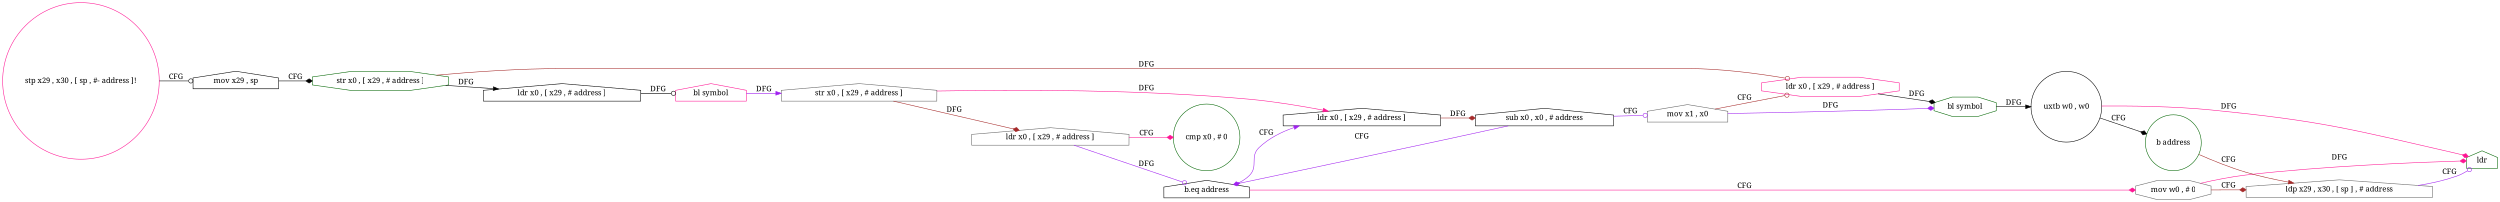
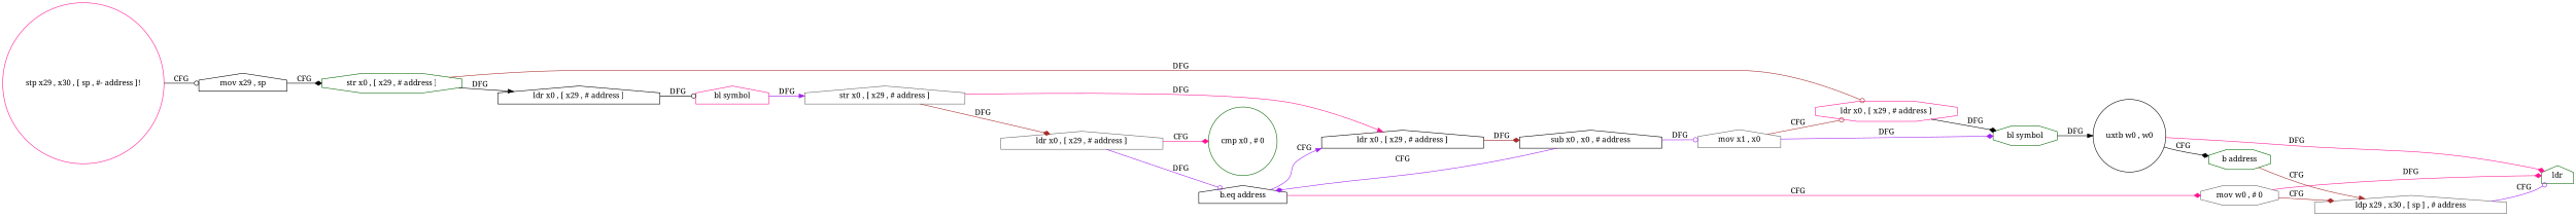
  digraph {
    fontname="Noto Serif"
    rankdir=LR
    node [color=black fontname="Noto Serif" shape=house]
    edge [arrowhead=diamond color=black fontname="Noto Serif"]
    n1 [color=deeppink label="stp x29 , x30 , [ sp , #- address ]!" shape=circle]
    n2 [label="mov x29 , sp"]
    n3 [color=darkgreen label="str x0 , [ x29 , # address ]" shape=octagon]
    n4 [label="ldr x0 , [ x29 , # address ]"]
    n5 [color=deeppink label="ldr x0 , [ x29 , # address ]" shape=octagon]
    n6 [color=deeppink label="bl symbol"]
    n7 [color=darkgreen label="bl symbol" shape=octagon]
    n8 [color=gray40 label="str x0 , [ x29 , # address ]"]
    n9 [color=gray40 label="ldr x0 , [ x29 , # address ]"]
    n10 [label="ldr x0 , [ x29 , # address ]"]
    n11 [color=darkgreen label="cmp x0 , # 0" shape=circle]
    n12 [label="b.eq address"]
    n13 [label="sub x0 , x0 , # address"]
    n14 [color=gray40 label="mov w0 , # 0" shape=octagon]
    n15 [color=gray40 label="ldp x29 , x30 , [ sp ] , # address"]
    n16 [color=darkgreen label=ldr]
    n17 [color=gray40 label="mov x1 , x0"]
    n18 [label="uxtb w0 , w0" shape=circle]
-   n19 [color=darkgreen label="b address" shape=circle]
+   n19 [color=darkgreen label="b address" shape=octagon]
    n1 -> n2 [arrowhead=odot label=CFG]
    n2 -> n3 [label=CFG]
    n3 -> n4 [arrowhead=normal label=DFG]
    n3 -> n5 [arrowhead=odot color=brown label=DFG]
    n4 -> n6 [arrowhead=odot label=DFG]
    n5 -> n7 [label=DFG]
    n6 -> n8 [arrowhead=normal color=purple label=DFG]
    n7 -> n18 [arrowhead=normal label=DFG]
    n8 -> n9 [color=brown label=DFG]
    n8 -> n10 [arrowhead=normal color=deeppink label=DFG]
    n9 -> n11 [color=deeppink label=CFG]
    n9 -> n12 [arrowhead=odot color=purple label=DFG]
    n10 -> n13 [color=brown label=DFG]
    n12 -> n10 [arrowhead=normal color=purple label=CFG]
    n12 -> n14 [color=deeppink label=CFG]
    n13 -> n12 [color=purple label=CFG]
-   n13 -> n17 [arrowhead=odot color=purple label=CFG]
+   n13 -> n17 [arrowhead=odot color=purple label=DFG]
    n14 -> n15 [color=brown label=CFG]
    n14 -> n16 [color=deeppink label=DFG]
    n15 -> n16 [arrowhead=odot color=purple label=CFG]
    n17 -> n5 [arrowhead=odot color=brown label=CFG]
    n17 -> n7 [color=purple label=DFG]
    n18 -> n16 [color=deeppink label=DFG]
    n18 -> n19 [label=CFG]
    n19 -> n15 [arrowhead=normal color=brown label=CFG]
  }
